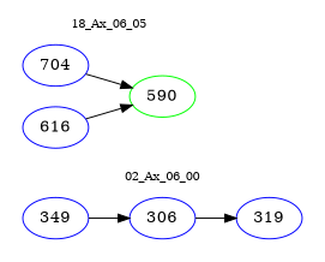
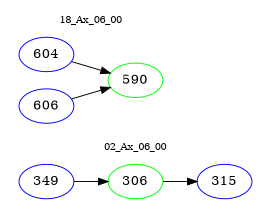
  digraph {
    rankdir=LR
    node [color=blue]
    edge [color=black]
    n1 [label=349]
-   n2 [label=306]
-   n3 [label=319]
-   n4 [label=704]
+   n2 [color=green label=306]
+   n3 [label=315]
+   n4 [label=604]
    n5 [color=green label=590]
-   n6 [label=616]
+   n6 [label=606]
    subgraph cluster_1 {
      color=white
      fontsize=10
      label="02_Ax_06_00"
      n1
      n2
      n3
    }
    subgraph cluster_2 {
      color=white
      fontsize=10
-     label="18_Ax_06_05"
+     label="18_Ax_06_00"
      n4
      n5
      n6
    }
    n1 -> n2
    n2 -> n3
    n4 -> n5
    n6 -> n5
  }
